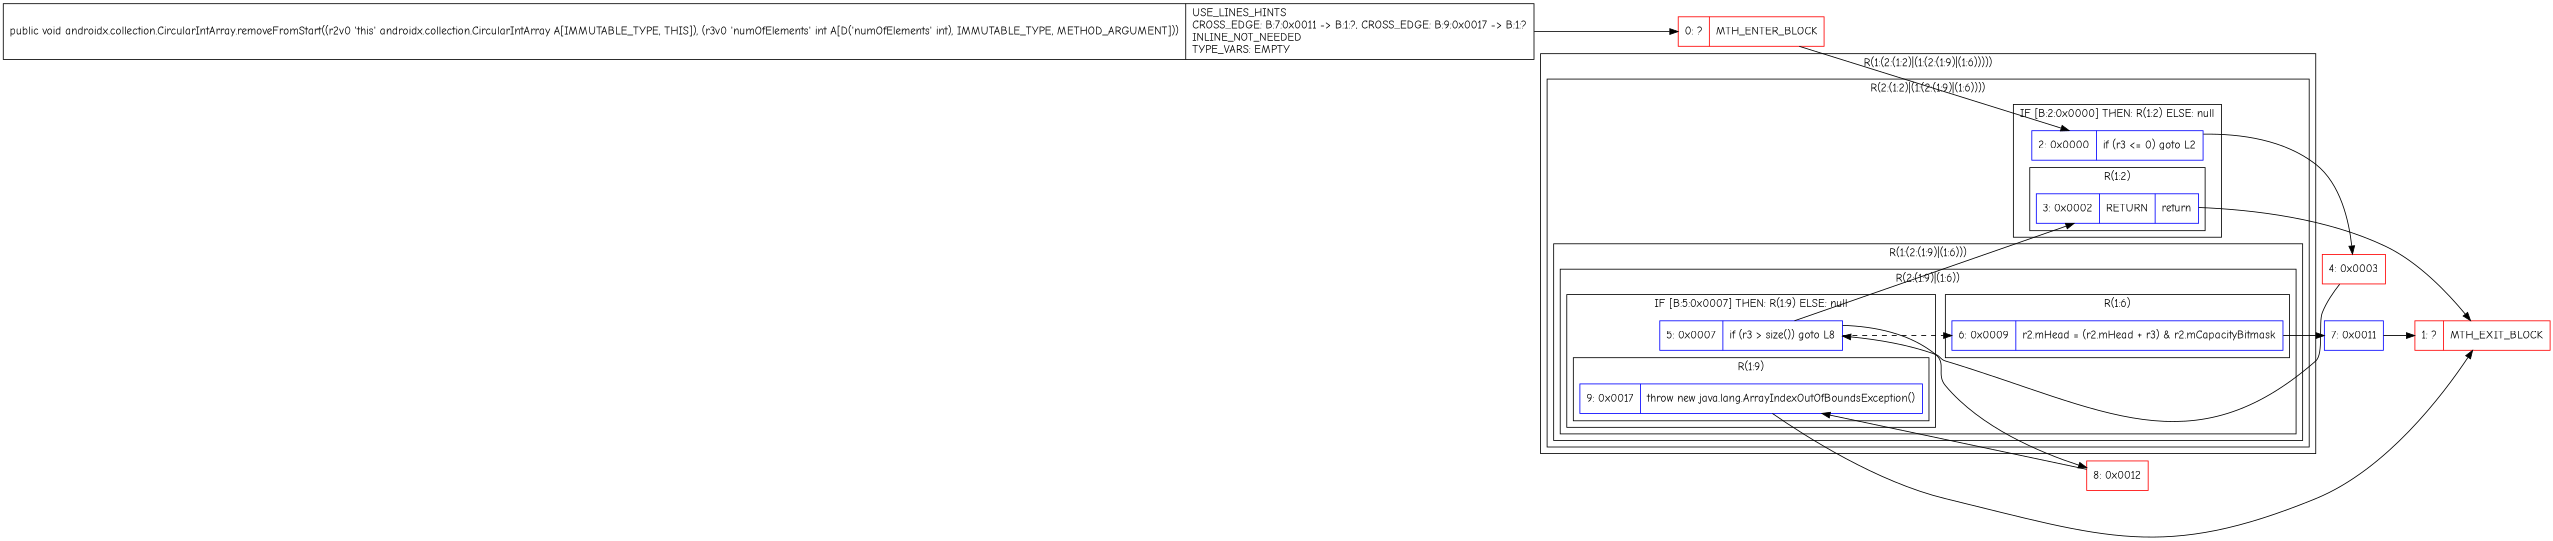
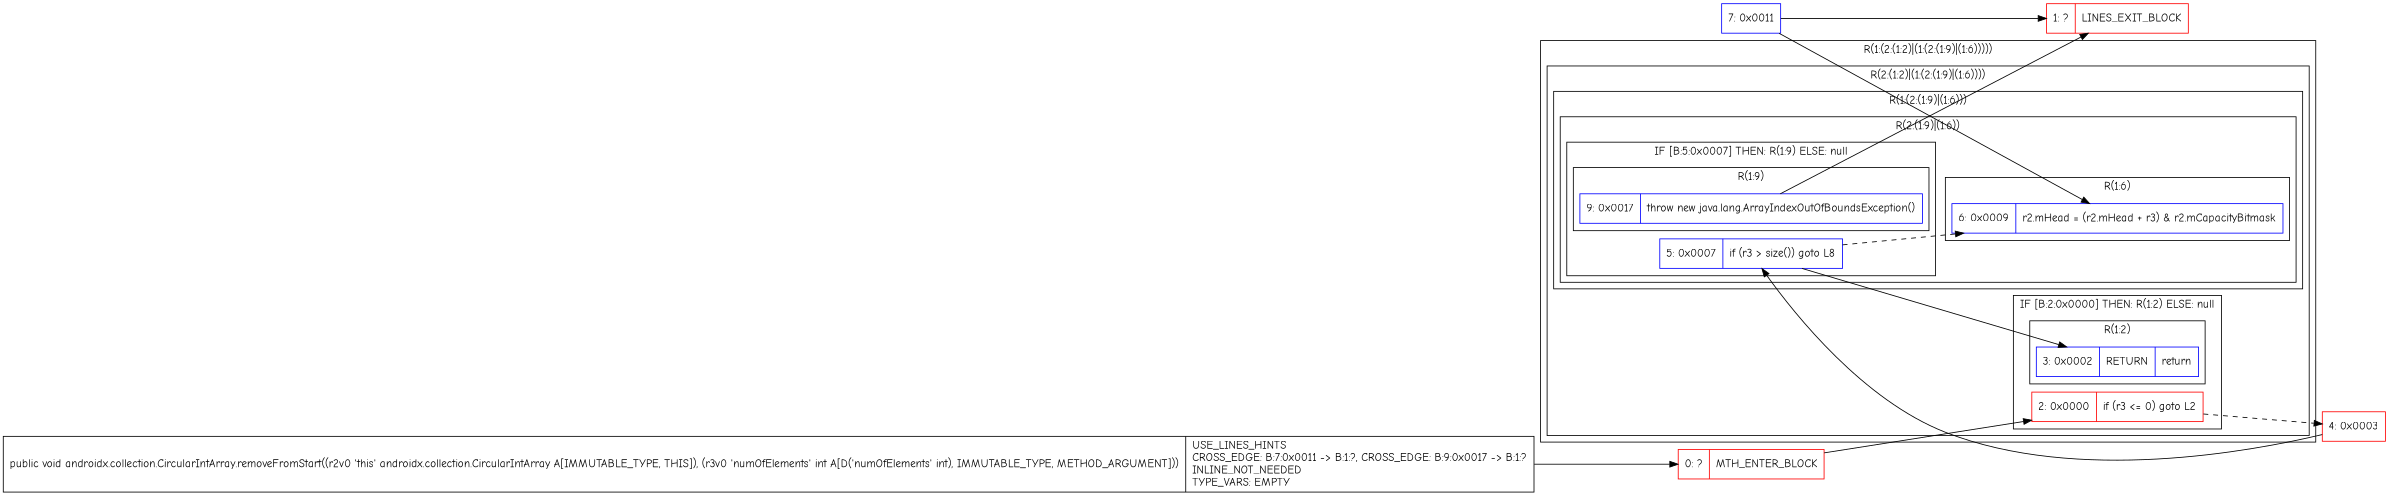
  digraph {
    fontname="Comic Neue"
    rankdir=LR
    node [color=blue fontname="Comic Neue" shape=record]
    edge [fontname="Comic Neue"]
    n1 [label="{3\:\ 0x0002|RETURN\l|return\l}"]
-   n2 [label="{2\:\ 0x0000|if (r3 \<= 0) goto L2\l}"]
+   n2 [color=red label="{2\:\ 0x0000|if (r3 \<= 0) goto L2\l}"]
    n3 [label="{9\:\ 0x0017|throw new java.lang.ArrayIndexOutOfBoundsException()\l}"]
    n4 [label="{5\:\ 0x0007|if (r3 \> size()) goto L8\l}"]
    n5 [label="{6\:\ 0x0009|r2.mHead = (r2.mHead + r3) & r2.mCapacityBitmask\l}"]
-   n6 [color=red label="{1\:\ ?|MTH_EXIT_BLOCK\l}"]
+   n6 [color=red label="{1\:\ ?|LINES_EXIT_BLOCK\l}"]
    n7 [color=red label="{4\:\ 0x0003}"]
-   n8 [color=red label="{8\:\ 0x0012}"]
    n9 [label="{7\:\ 0x0011}"]
    n10 [color=red label="{0\:\ ?|MTH_ENTER_BLOCK\l}"]
    n11 [label="{public void androidx.collection.CircularIntArray.removeFromStart((r2v0 'this' androidx.collection.CircularIntArray A[IMMUTABLE_TYPE, THIS]), (r3v0 'numOfElements' int A[D('numOfElements' int), IMMUTABLE_TYPE, METHOD_ARGUMENT]))  | USE_LINES_HINTS\lCROSS_EDGE: B:7:0x0011 \-\> B:1:?, CROSS_EDGE: B:9:0x0017 \-\> B:1:?\lINLINE_NOT_NEEDED\lTYPE_VARS: EMPTY\l}" color=""]
    subgraph cluster_1 {
      label="R(1:(2:(1:2)|(1:(2:(1:9)|(1:6)))))"
      subgraph cluster_2 {
        label="R(2:(1:2)|(1:(2:(1:9)|(1:6))))"
        subgraph cluster_3 {
          label="IF [B:2:0x0000] THEN: R(1:2) ELSE: null"
          n2
          subgraph cluster_4 {
            label="R(1:2)"
            n1
          }
        }
        subgraph cluster_5 {
          label="R(1:(2:(1:9)|(1:6)))"
          subgraph cluster_6 {
            label="R(2:(1:9)|(1:6))"
            subgraph cluster_7 {
              label="IF [B:5:0x0007] THEN: R(1:9) ELSE: null"
              n4
              subgraph cluster_8 {
                label="R(1:9)"
                n3
              }
            }
            subgraph cluster_9 {
              label="R(1:6)"
              n5
            }
          }
        }
      }
    }
-   n1 -> n6
-   n2 -> n7 [style=solid]
+   n2 -> n7 [style=dashed]
    n3 -> n6
    n4 -> n1
    n4 -> n5 [style=dashed]
-   n4 -> n8
-   n5 -> n9
+   n9 -> n5
    n7 -> n4
-   n8 -> n3
    n9 -> n6
    n10 -> n2
    n11 -> n10
  }
